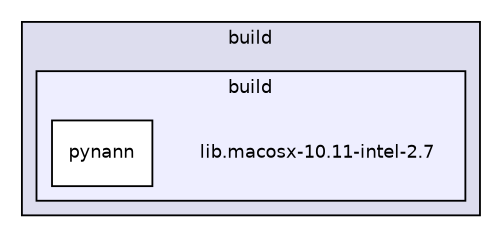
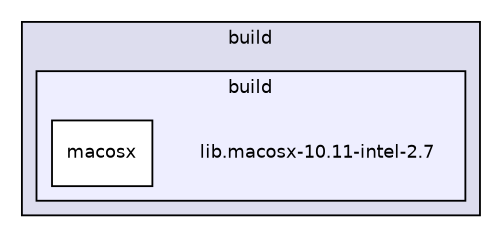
  digraph {
    compound=true
    node [fontname=Helvetica fontsize=10]
    n1 [label="lib.macosx-10.11-intel-2.7" shape=plaintext]
-   n2 [color=black fillcolor=white label=pynann shape=box style=filled]
+   n2 [color=black fillcolor=white label=macosx shape=box style=filled]
    subgraph cluster_1 {
      bgcolor="#ddddee"
      fontname=Helvetica
      fontsize=10
      label=build
      pencolor=black
      subgraph cluster_2 {
        bgcolor="#eeeeff"
        fontname=Helvetica
        fontsize=10
        pencolor=black
        n1
        n2
      }
    }
  }
